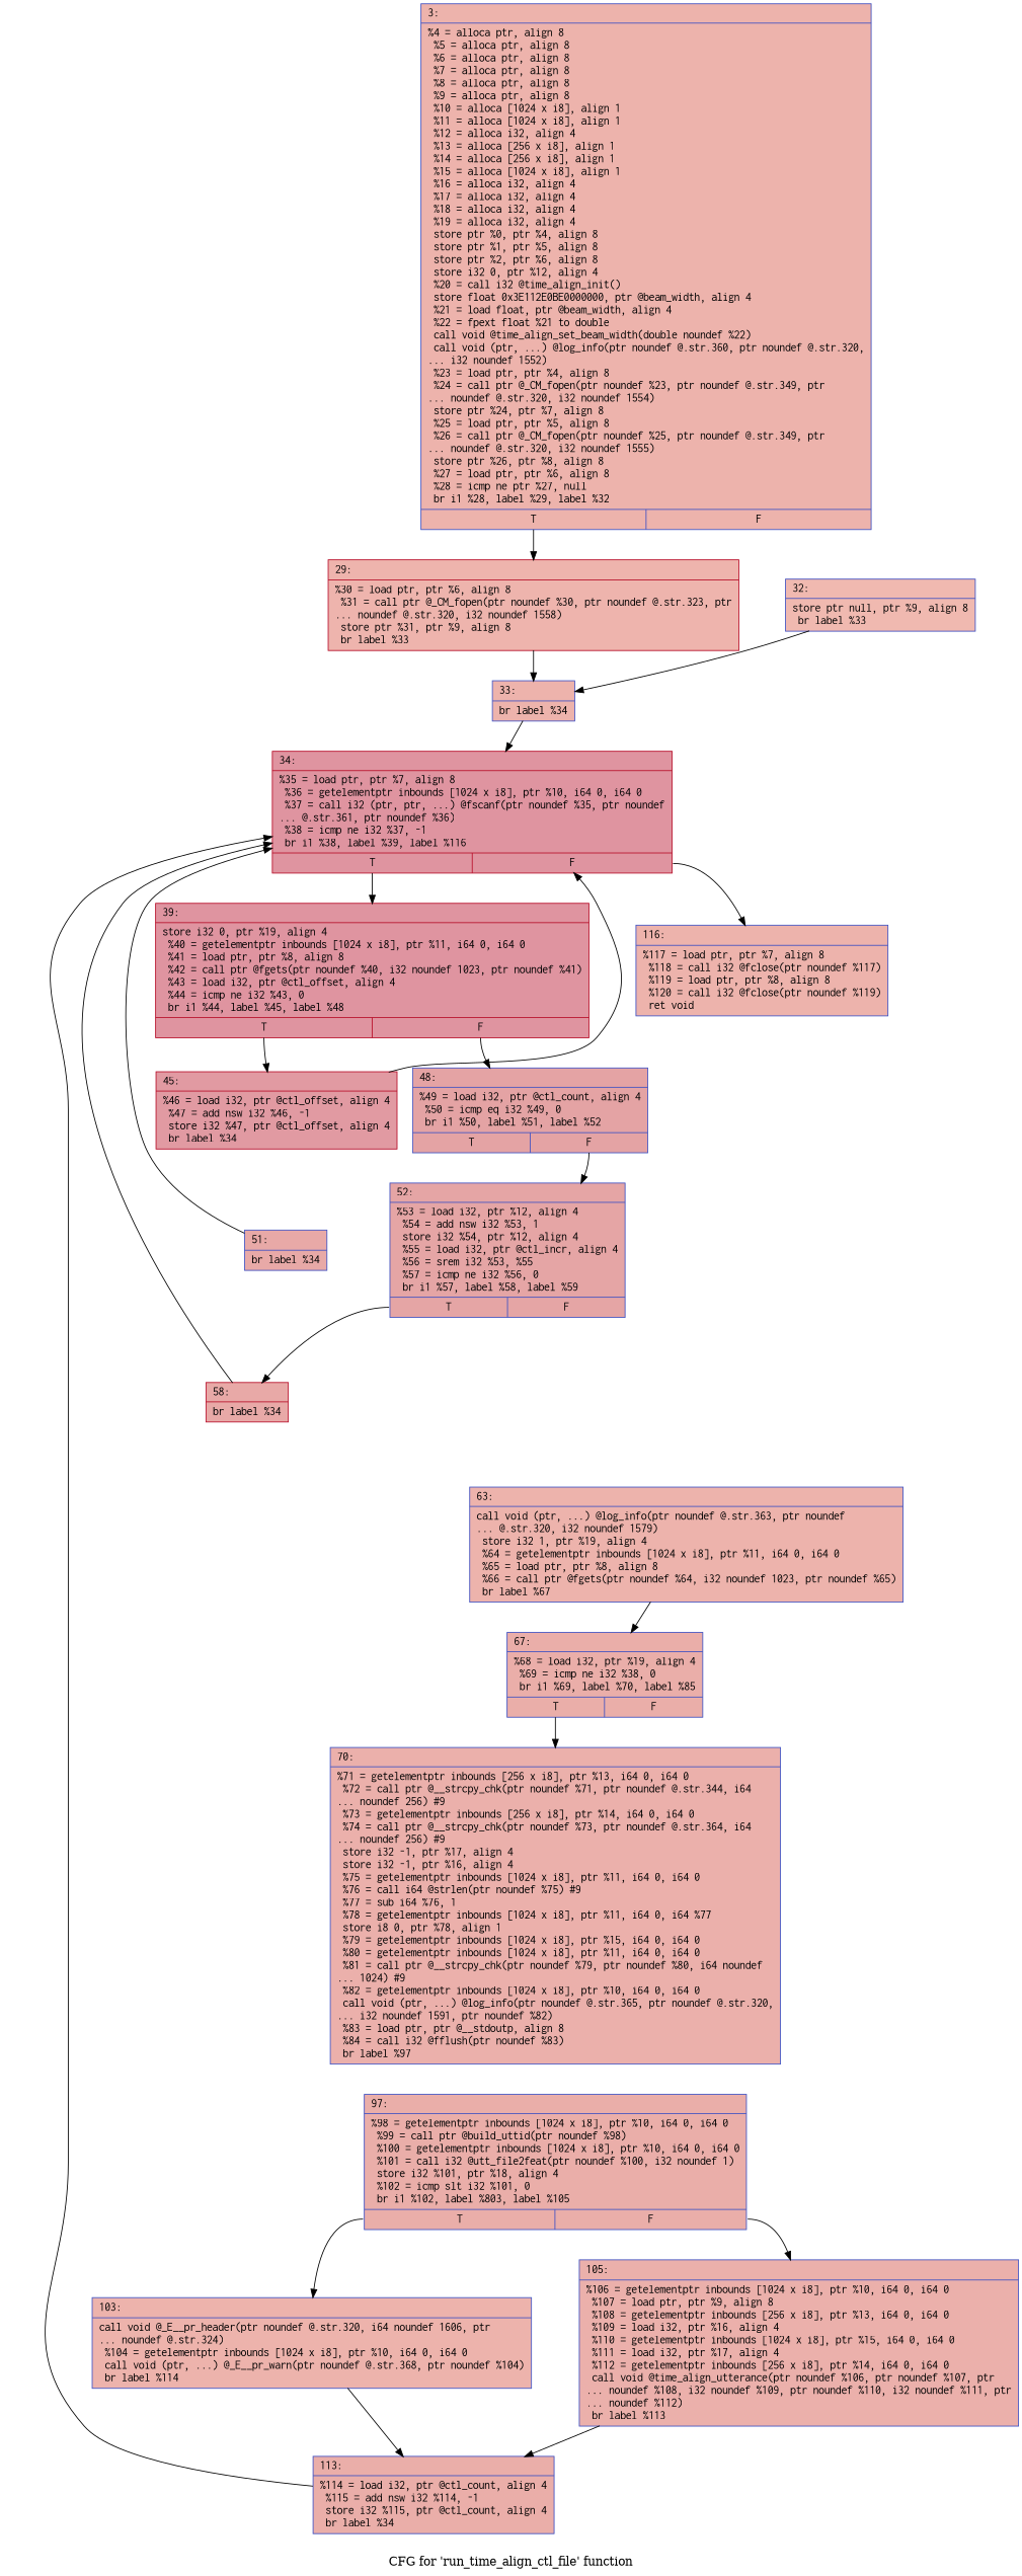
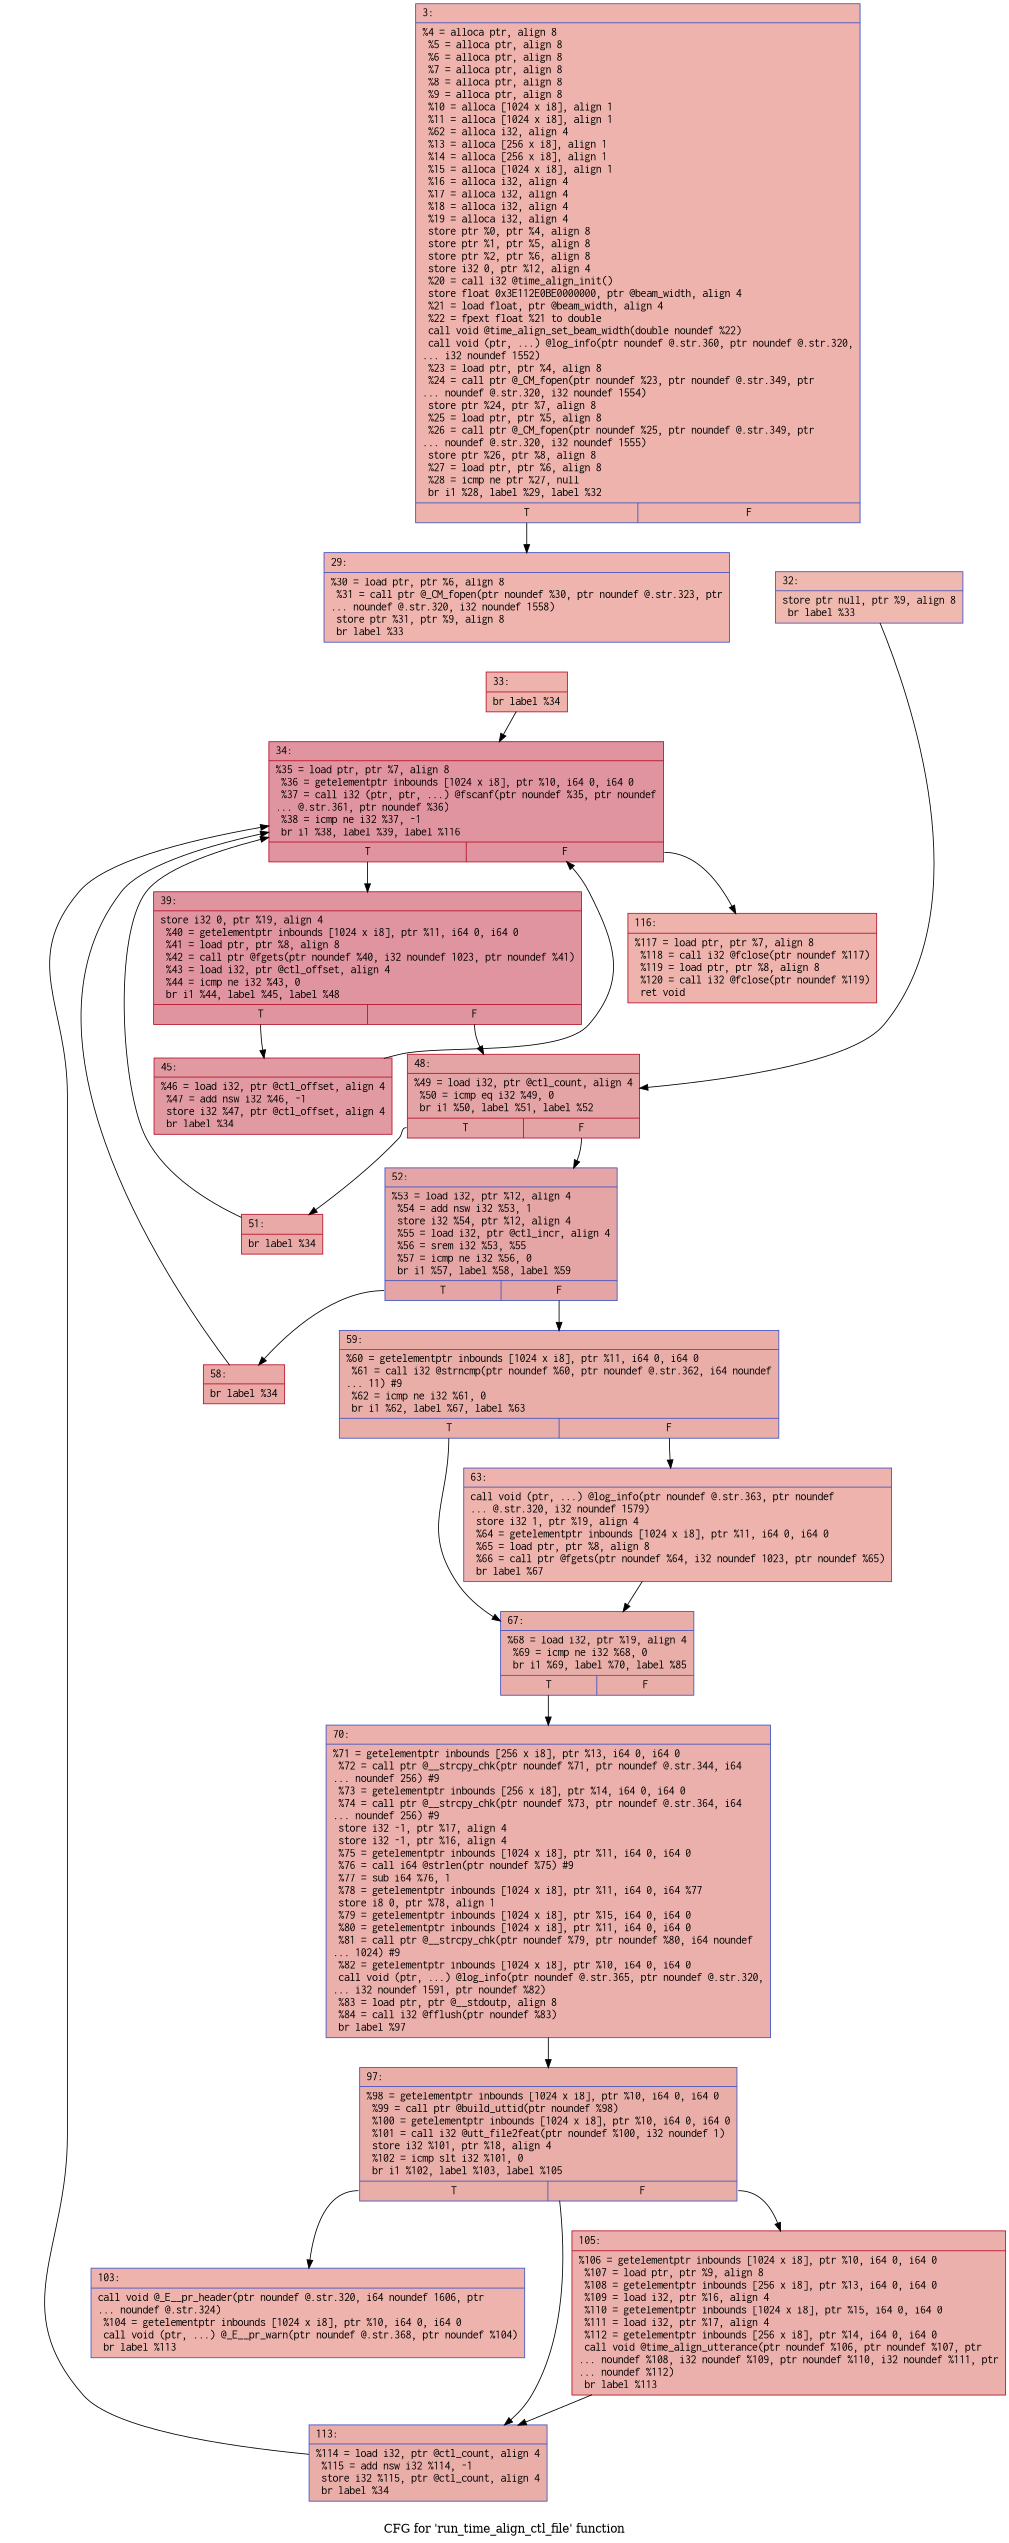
  digraph {
    label="CFG for 'run_time_align_ctl_file' function"
    node [color="#3d50c3ff" fillcolor="#d6524470" fontname=Courier shape=record style=filled]
-   n1 [label="{3:\l|  %4 = alloca ptr, align 8\l  %5 = alloca ptr, align 8\l  %6 = alloca ptr, align 8\l  %7 = alloca ptr, align 8\l  %8 = alloca ptr, align 8\l  %9 = alloca ptr, align 8\l  %10 = alloca [1024 x i8], align 1\l  %11 = alloca [1024 x i8], align 1\l  %12 = alloca i32, align 4\l  %13 = alloca [256 x i8], align 1\l  %14 = alloca [256 x i8], align 1\l  %15 = alloca [1024 x i8], align 1\l  %16 = alloca i32, align 4\l  %17 = alloca i32, align 4\l  %18 = alloca i32, align 4\l  %19 = alloca i32, align 4\l  store ptr %0, ptr %4, align 8\l  store ptr %1, ptr %5, align 8\l  store ptr %2, ptr %6, align 8\l  store i32 0, ptr %12, align 4\l  %20 = call i32 @time_align_init()\l  store float 0x3E112E0BE0000000, ptr @beam_width, align 4\l  %21 = load float, ptr @beam_width, align 4\l  %22 = fpext float %21 to double\l  call void @time_align_set_beam_width(double noundef %22)\l  call void (ptr, ...) @log_info(ptr noundef @.str.360, ptr noundef @.str.320,\l... i32 noundef 1552)\l  %23 = load ptr, ptr %4, align 8\l  %24 = call ptr @_CM_fopen(ptr noundef %23, ptr noundef @.str.349, ptr\l... noundef @.str.320, i32 noundef 1554)\l  store ptr %24, ptr %7, align 8\l  %25 = load ptr, ptr %5, align 8\l  %26 = call ptr @_CM_fopen(ptr noundef %25, ptr noundef @.str.349, ptr\l... noundef @.str.320, i32 noundef 1555)\l  store ptr %26, ptr %8, align 8\l  %27 = load ptr, ptr %6, align 8\l  %28 = icmp ne ptr %27, null\l  br i1 %28, label %29, label %32\l|{<s0>T|<s1>F}}"]
-   n2 [color="#b70d28ff" fillcolor="#d8564670" label="{29:\l|  %30 = load ptr, ptr %6, align 8\l  %31 = call ptr @_CM_fopen(ptr noundef %30, ptr noundef @.str.323, ptr\l... noundef @.str.320, i32 noundef 1558)\l  store ptr %31, ptr %9, align 8\l  br label %33\l}"]
-   n3 [label="{33:\l|  br label %34\l}"]
+   n1 [label="{3:\l|  %4 = alloca ptr, align 8\l  %5 = alloca ptr, align 8\l  %6 = alloca ptr, align 8\l  %7 = alloca ptr, align 8\l  %8 = alloca ptr, align 8\l  %9 = alloca ptr, align 8\l  %10 = alloca [1024 x i8], align 1\l  %11 = alloca [1024 x i8], align 1\l  %62 = alloca i32, align 4\l  %13 = alloca [256 x i8], align 1\l  %14 = alloca [256 x i8], align 1\l  %15 = alloca [1024 x i8], align 1\l  %16 = alloca i32, align 4\l  %17 = alloca i32, align 4\l  %18 = alloca i32, align 4\l  %19 = alloca i32, align 4\l  store ptr %0, ptr %4, align 8\l  store ptr %1, ptr %5, align 8\l  store ptr %2, ptr %6, align 8\l  store i32 0, ptr %12, align 4\l  %20 = call i32 @time_align_init()\l  store float 0x3E112E0BE0000000, ptr @beam_width, align 4\l  %21 = load float, ptr @beam_width, align 4\l  %22 = fpext float %21 to double\l  call void @time_align_set_beam_width(double noundef %22)\l  call void (ptr, ...) @log_info(ptr noundef @.str.360, ptr noundef @.str.320,\l... i32 noundef 1552)\l  %23 = load ptr, ptr %4, align 8\l  %24 = call ptr @_CM_fopen(ptr noundef %23, ptr noundef @.str.349, ptr\l... noundef @.str.320, i32 noundef 1554)\l  store ptr %24, ptr %7, align 8\l  %25 = load ptr, ptr %5, align 8\l  %26 = call ptr @_CM_fopen(ptr noundef %25, ptr noundef @.str.349, ptr\l... noundef @.str.320, i32 noundef 1555)\l  store ptr %26, ptr %8, align 8\l  %27 = load ptr, ptr %6, align 8\l  %28 = icmp ne ptr %27, null\l  br i1 %28, label %29, label %32\l|{<s0>T|<s1>F}}"]
+   n2 [fillcolor="#d8564670" label="{29:\l|  %30 = load ptr, ptr %6, align 8\l  %31 = call ptr @_CM_fopen(ptr noundef %30, ptr noundef @.str.323, ptr\l... noundef @.str.320, i32 noundef 1558)\l  store ptr %31, ptr %9, align 8\l  br label %33\l}"]
+   n3 [color="#b70d28ff" label="{33:\l|  br label %34\l}"]
    n4 [fillcolor="#de614d70" label="{32:\l|  store ptr null, ptr %9, align 8\l  br label %33\l}"]
    n5 [color="#b70d28ff" fillcolor="#b70d2870" label="{34:\l|  %35 = load ptr, ptr %7, align 8\l  %36 = getelementptr inbounds [1024 x i8], ptr %10, i64 0, i64 0\l  %37 = call i32 (ptr, ptr, ...) @fscanf(ptr noundef %35, ptr noundef\l... @.str.361, ptr noundef %36)\l  %38 = icmp ne i32 %37, -1\l  br i1 %38, label %39, label %116\l|{<s0>T|<s1>F}}"]
    n6 [color="#b70d28ff" fillcolor="#b70d2870" label="{39:\l|  store i32 0, ptr %19, align 4\l  %40 = getelementptr inbounds [1024 x i8], ptr %11, i64 0, i64 0\l  %41 = load ptr, ptr %8, align 8\l  %42 = call ptr @fgets(ptr noundef %40, i32 noundef 1023, ptr noundef %41)\l  %43 = load i32, ptr @ctl_offset, align 4\l  %44 = icmp ne i32 %43, 0\l  br i1 %44, label %45, label %48\l|{<s0>T|<s1>F}}"]
-   n7 [label="{116:\l|  %117 = load ptr, ptr %7, align 8\l  %118 = call i32 @fclose(ptr noundef %117)\l  %119 = load ptr, ptr %8, align 8\l  %120 = call i32 @fclose(ptr noundef %119)\l  ret void\l}"]
+   n7 [color="#b70d28ff" label="{116:\l|  %117 = load ptr, ptr %7, align 8\l  %118 = call i32 @fclose(ptr noundef %117)\l  %119 = load ptr, ptr %8, align 8\l  %120 = call i32 @fclose(ptr noundef %119)\l  ret void\l}"]
    n8 [color="#b70d28ff" fillcolor="#bb1b2c70" label="{45:\l|  %46 = load i32, ptr @ctl_offset, align 4\l  %47 = add nsw i32 %46, -1\l  store i32 %47, ptr @ctl_offset, align 4\l  br label %34\l}"]
-   n9 [fillcolor="#c32e3170" label="{48:\l|  %49 = load i32, ptr @ctl_count, align 4\l  %50 = icmp eq i32 %49, 0\l  br i1 %50, label %51, label %52\l|{<s0>T|<s1>F}}"]
-   n10 [fillcolor="#ca3b3770" label="{51:\l|  br label %34\l}"]
+   n9 [color="#b70d28ff" fillcolor="#c32e3170" label="{48:\l|  %49 = load i32, ptr @ctl_count, align 4\l  %50 = icmp eq i32 %49, 0\l  br i1 %50, label %51, label %52\l|{<s0>T|<s1>F}}"]
+   n10 [color="#b70d28ff" fillcolor="#ca3b3770" label="{51:\l|  br label %34\l}"]
    n11 [fillcolor="#c5333470" label="{52:\l|  %53 = load i32, ptr %12, align 4\l  %54 = add nsw i32 %53, 1\l  store i32 %54, ptr %12, align 4\l  %55 = load i32, ptr @ctl_incr, align 4\l  %56 = srem i32 %53, %55\l  %57 = icmp ne i32 %56, 0\l  br i1 %57, label %58, label %59\l|{<s0>T|<s1>F}}"]
    n12 [color="#b70d28ff" fillcolor="#ca3b3770" label="{58:\l|  br label %34\l}"]
-   n14 [fillcolor="#d0473d70" label="{67:\l|  %68 = load i32, ptr %19, align 4\l  %69 = icmp ne i32 %38, 0\l  br i1 %69, label %70, label %85\l|{<s0>T|<s1>F}}"]
+   n13 [fillcolor="#d0473d70" label="{59:\l|  %60 = getelementptr inbounds [1024 x i8], ptr %11, i64 0, i64 0\l  %61 = call i32 @strncmp(ptr noundef %60, ptr noundef @.str.362, i64 noundef\l... 11) #9\l  %62 = icmp ne i32 %61, 0\l  br i1 %62, label %67, label %63\l|{<s0>T|<s1>F}}"]
+   n14 [fillcolor="#d0473d70" label="{67:\l|  %68 = load i32, ptr %19, align 4\l  %69 = icmp ne i32 %68, 0\l  br i1 %69, label %70, label %85\l|{<s0>T|<s1>F}}"]
    n15 [label="{63:\l|  call void (ptr, ...) @log_info(ptr noundef @.str.363, ptr noundef\l... @.str.320, i32 noundef 1579)\l  store i32 1, ptr %19, align 4\l  %64 = getelementptr inbounds [1024 x i8], ptr %11, i64 0, i64 0\l  %65 = load ptr, ptr %8, align 8\l  %66 = call ptr @fgets(ptr noundef %64, i32 noundef 1023, ptr noundef %65)\l  br label %67\l}"]
    n16 [fillcolor="#d24b4070" label="{70:\l|  %71 = getelementptr inbounds [256 x i8], ptr %13, i64 0, i64 0\l  %72 = call ptr @__strcpy_chk(ptr noundef %71, ptr noundef @.str.344, i64\l... noundef 256) #9\l  %73 = getelementptr inbounds [256 x i8], ptr %14, i64 0, i64 0\l  %74 = call ptr @__strcpy_chk(ptr noundef %73, ptr noundef @.str.364, i64\l... noundef 256) #9\l  store i32 -1, ptr %17, align 4\l  store i32 -1, ptr %16, align 4\l  %75 = getelementptr inbounds [1024 x i8], ptr %11, i64 0, i64 0\l  %76 = call i64 @strlen(ptr noundef %75) #9\l  %77 = sub i64 %76, 1\l  %78 = getelementptr inbounds [1024 x i8], ptr %11, i64 0, i64 %77\l  store i8 0, ptr %78, align 1\l  %79 = getelementptr inbounds [1024 x i8], ptr %15, i64 0, i64 0\l  %80 = getelementptr inbounds [1024 x i8], ptr %11, i64 0, i64 0\l  %81 = call ptr @__strcpy_chk(ptr noundef %79, ptr noundef %80, i64 noundef\l... 1024) #9\l  %82 = getelementptr inbounds [1024 x i8], ptr %10, i64 0, i64 0\l  call void (ptr, ...) @log_info(ptr noundef @.str.365, ptr noundef @.str.320,\l... i32 noundef 1591, ptr noundef %82)\l  %83 = load ptr, ptr @__stdoutp, align 8\l  %84 = call i32 @fflush(ptr noundef %83)\l  br label %97\l}"]
-   n17 [fillcolor="#d0473d70" label="{97:\l|  %98 = getelementptr inbounds [1024 x i8], ptr %10, i64 0, i64 0\l  %99 = call ptr @build_uttid(ptr noundef %98)\l  %100 = getelementptr inbounds [1024 x i8], ptr %10, i64 0, i64 0\l  %101 = call i32 @utt_file2feat(ptr noundef %100, i32 noundef 1)\l  store i32 %101, ptr %18, align 4\l  %102 = icmp slt i32 %101, 0\l  br i1 %102, label %803, label %105\l|{<s0>T|<s1>F}}"]
-   n18 [label="{103:\l|  call void @_E__pr_header(ptr noundef @.str.320, i64 noundef 1606, ptr\l... noundef @.str.324)\l  %104 = getelementptr inbounds [1024 x i8], ptr %10, i64 0, i64 0\l  call void (ptr, ...) @_E__pr_warn(ptr noundef @.str.368, ptr noundef %104)\l  br label %114\l}"]
-   n19 [fillcolor="#d24b4070" label="{105:\l|  %106 = getelementptr inbounds [1024 x i8], ptr %10, i64 0, i64 0\l  %107 = load ptr, ptr %9, align 8\l  %108 = getelementptr inbounds [256 x i8], ptr %13, i64 0, i64 0\l  %109 = load i32, ptr %16, align 4\l  %110 = getelementptr inbounds [1024 x i8], ptr %15, i64 0, i64 0\l  %111 = load i32, ptr %17, align 4\l  %112 = getelementptr inbounds [256 x i8], ptr %14, i64 0, i64 0\l  call void @time_align_utterance(ptr noundef %106, ptr noundef %107, ptr\l... noundef %108, i32 noundef %109, ptr noundef %110, i32 noundef %111, ptr\l... noundef %112)\l  br label %113\l}"]
+   n17 [fillcolor="#d0473d70" label="{97:\l|  %98 = getelementptr inbounds [1024 x i8], ptr %10, i64 0, i64 0\l  %99 = call ptr @build_uttid(ptr noundef %98)\l  %100 = getelementptr inbounds [1024 x i8], ptr %10, i64 0, i64 0\l  %101 = call i32 @utt_file2feat(ptr noundef %100, i32 noundef 1)\l  store i32 %101, ptr %18, align 4\l  %102 = icmp slt i32 %101, 0\l  br i1 %102, label %103, label %105\l|{<s0>T|<s1>F}}"]
+   n18 [label="{103:\l|  call void @_E__pr_header(ptr noundef @.str.320, i64 noundef 1606, ptr\l... noundef @.str.324)\l  %104 = getelementptr inbounds [1024 x i8], ptr %10, i64 0, i64 0\l  call void (ptr, ...) @_E__pr_warn(ptr noundef @.str.368, ptr noundef %104)\l  br label %113\l}"]
+   n19 [color="#b70d28ff" fillcolor="#d24b4070" label="{105:\l|  %106 = getelementptr inbounds [1024 x i8], ptr %10, i64 0, i64 0\l  %107 = load ptr, ptr %9, align 8\l  %108 = getelementptr inbounds [256 x i8], ptr %13, i64 0, i64 0\l  %109 = load i32, ptr %16, align 4\l  %110 = getelementptr inbounds [1024 x i8], ptr %15, i64 0, i64 0\l  %111 = load i32, ptr %17, align 4\l  %112 = getelementptr inbounds [256 x i8], ptr %14, i64 0, i64 0\l  call void @time_align_utterance(ptr noundef %106, ptr noundef %107, ptr\l... noundef %108, i32 noundef %109, ptr noundef %110, i32 noundef %111, ptr\l... noundef %112)\l  br label %113\l}"]
    n20 [fillcolor="#d0473d70" label="{113:\l|  %114 = load i32, ptr @ctl_count, align 4\l  %115 = add nsw i32 %114, -1\l  store i32 %115, ptr @ctl_count, align 4\l  br label %34\l}"]
    n1 -> n2 [tailport=s0]
-   n2 -> n3
    n3 -> n5
-   n4 -> n3
+   n4 -> n9
    n5 -> n6 [tailport=s0]
    n5 -> n7 [tailport=s1]
    n6 -> n8 [tailport=s0]
    n6 -> n9 [tailport=s1]
    n8 -> n5
+   n9 -> n10 [tailport=s0]
    n9 -> n11 [tailport=s1]
    n10 -> n5
    n11 -> n12 [tailport=s0]
+   n11 -> n13 [tailport=s1]
    n12 -> n5
+   n13 -> n14 [tailport=s0]
+   n13 -> n15 [tailport=s1]
    n14 -> n16 [tailport=s0]
    n15 -> n14
+   n16 -> n17
    n17 -> n18 [tailport=s0]
    n17 -> n19 [tailport=s1]
-   n18 -> n20
+   n17 -> n20
    n19 -> n20
    n20 -> n5
  }
